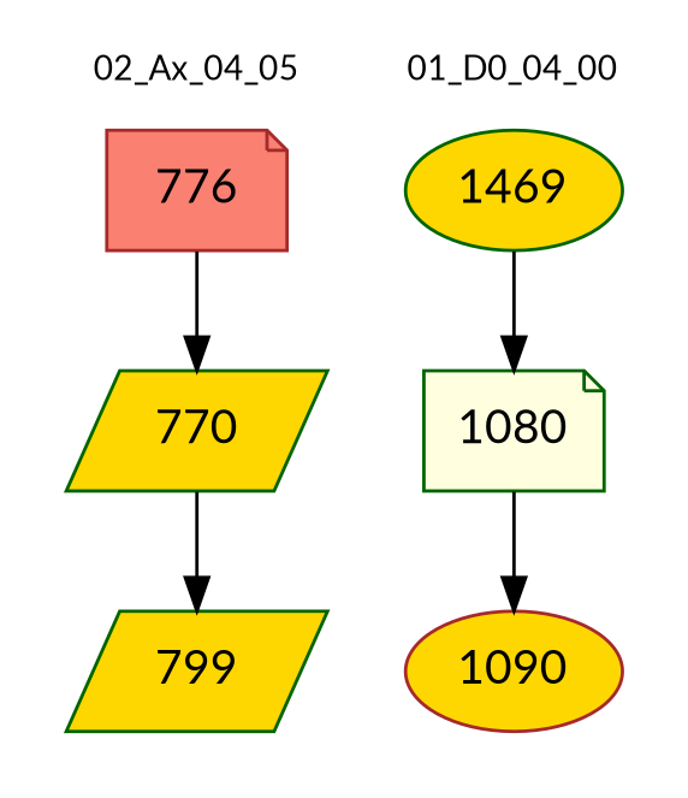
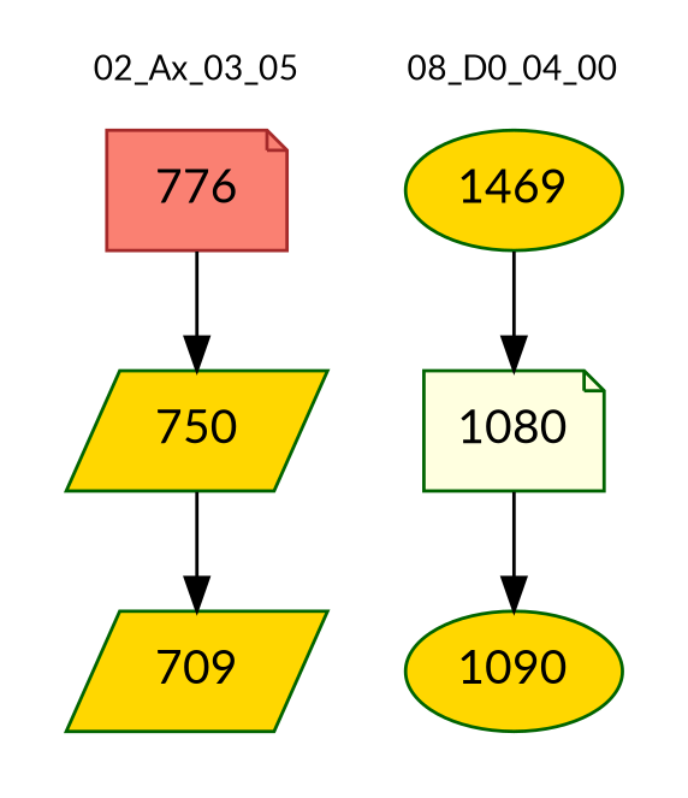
  digraph {
    fontname=Lato
    node [color=darkgreen fillcolor=gold fontname=Lato shape=note style=filled]
    edge [color=black fontname=Lato]
    n1 [color=brown fillcolor=salmon label=776]
-   n2 [label=770 shape=parallelogram]
-   n3 [label=799 shape=parallelogram]
+   n2 [label=750 shape=parallelogram]
+   n3 [label=709 shape=parallelogram]
    n4 [label=1469 shape=ellipse]
    n5 [fillcolor=lightyellow label=1080]
-   n6 [color=brown label=1090 shape=ellipse]
+   n6 [label=1090 shape=ellipse]
    subgraph cluster_1 {
      color=white
      fontsize=10
-     label="02_Ax_04_05"
+     label="02_Ax_03_05"
      n1
      n2
      n3
    }
    subgraph cluster_2 {
      color=white
      fontsize=10
-     label="01_D0_04_00"
+     label="08_D0_04_00"
      n4
      n5
      n6
    }
    n1 -> n2
    n2 -> n3
    n4 -> n5
    n5 -> n6
  }
